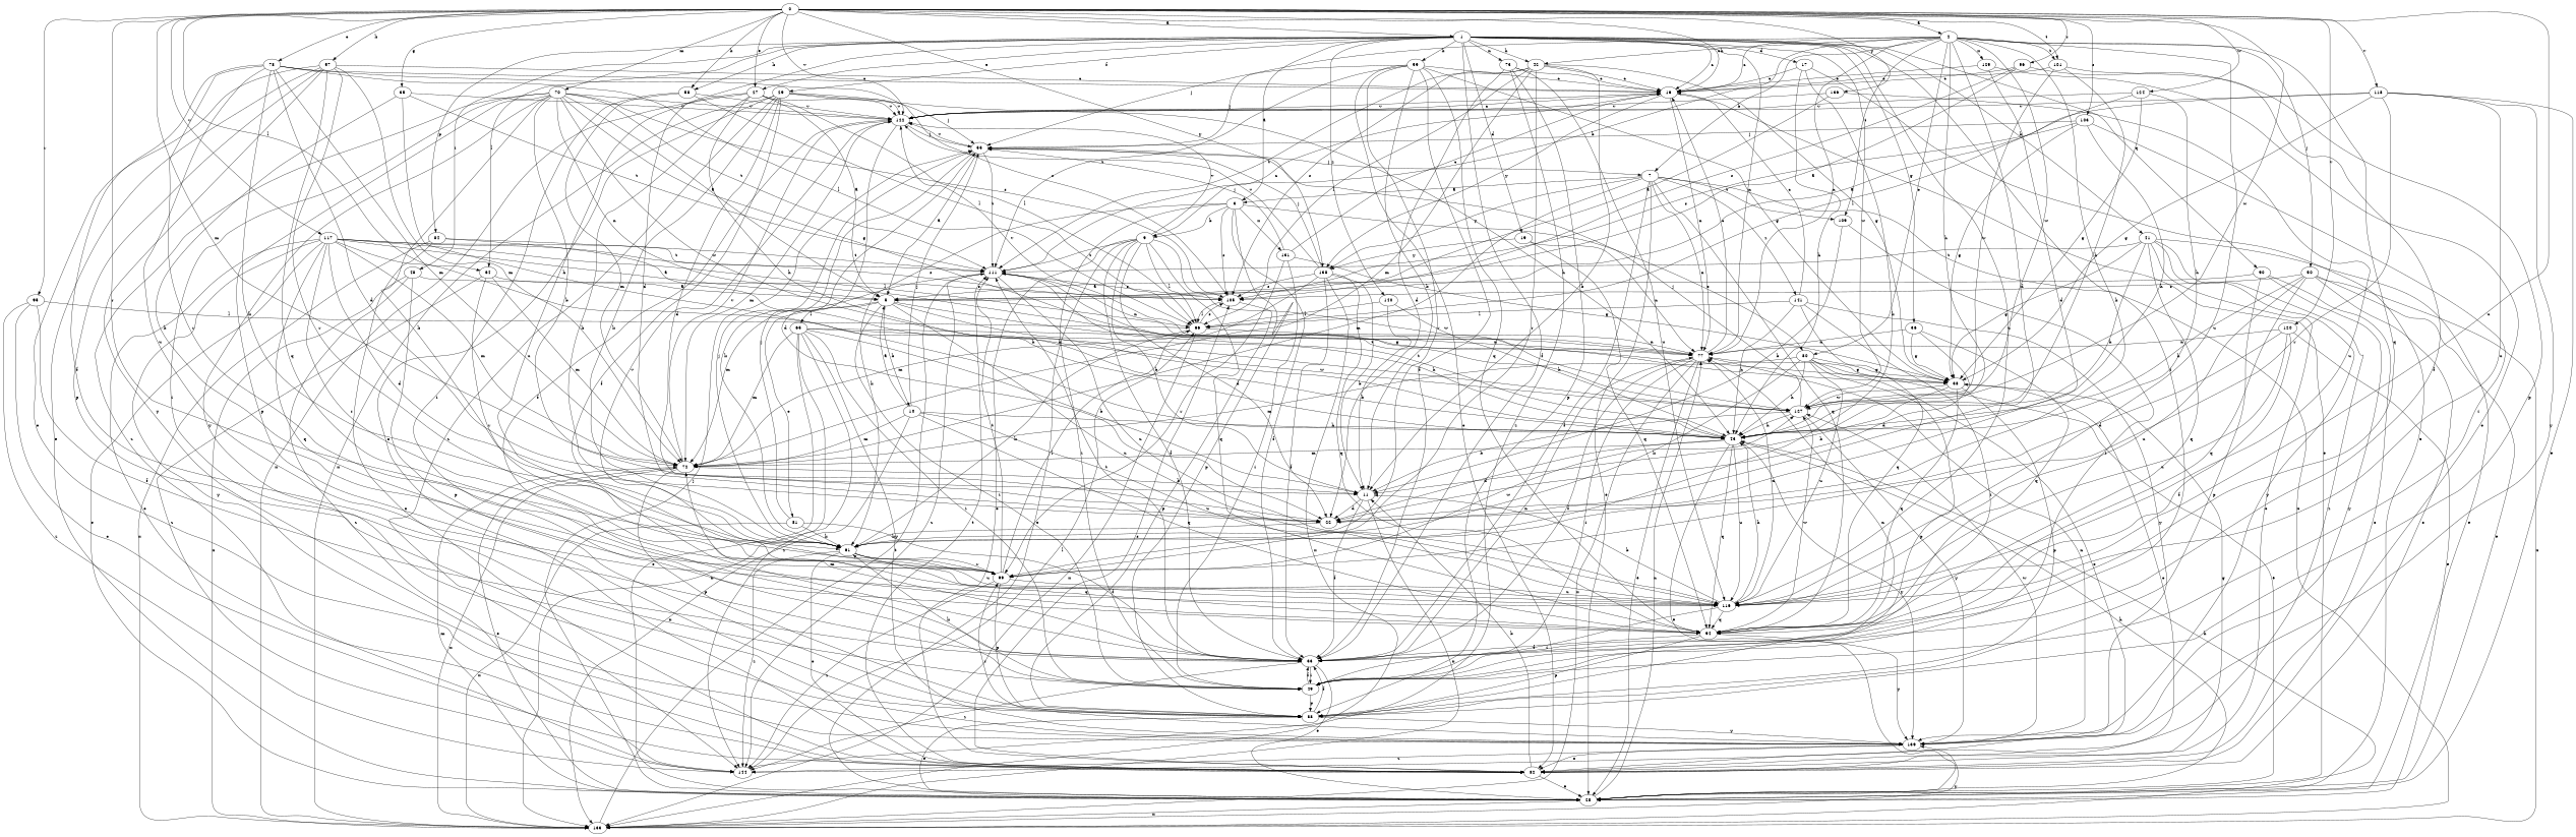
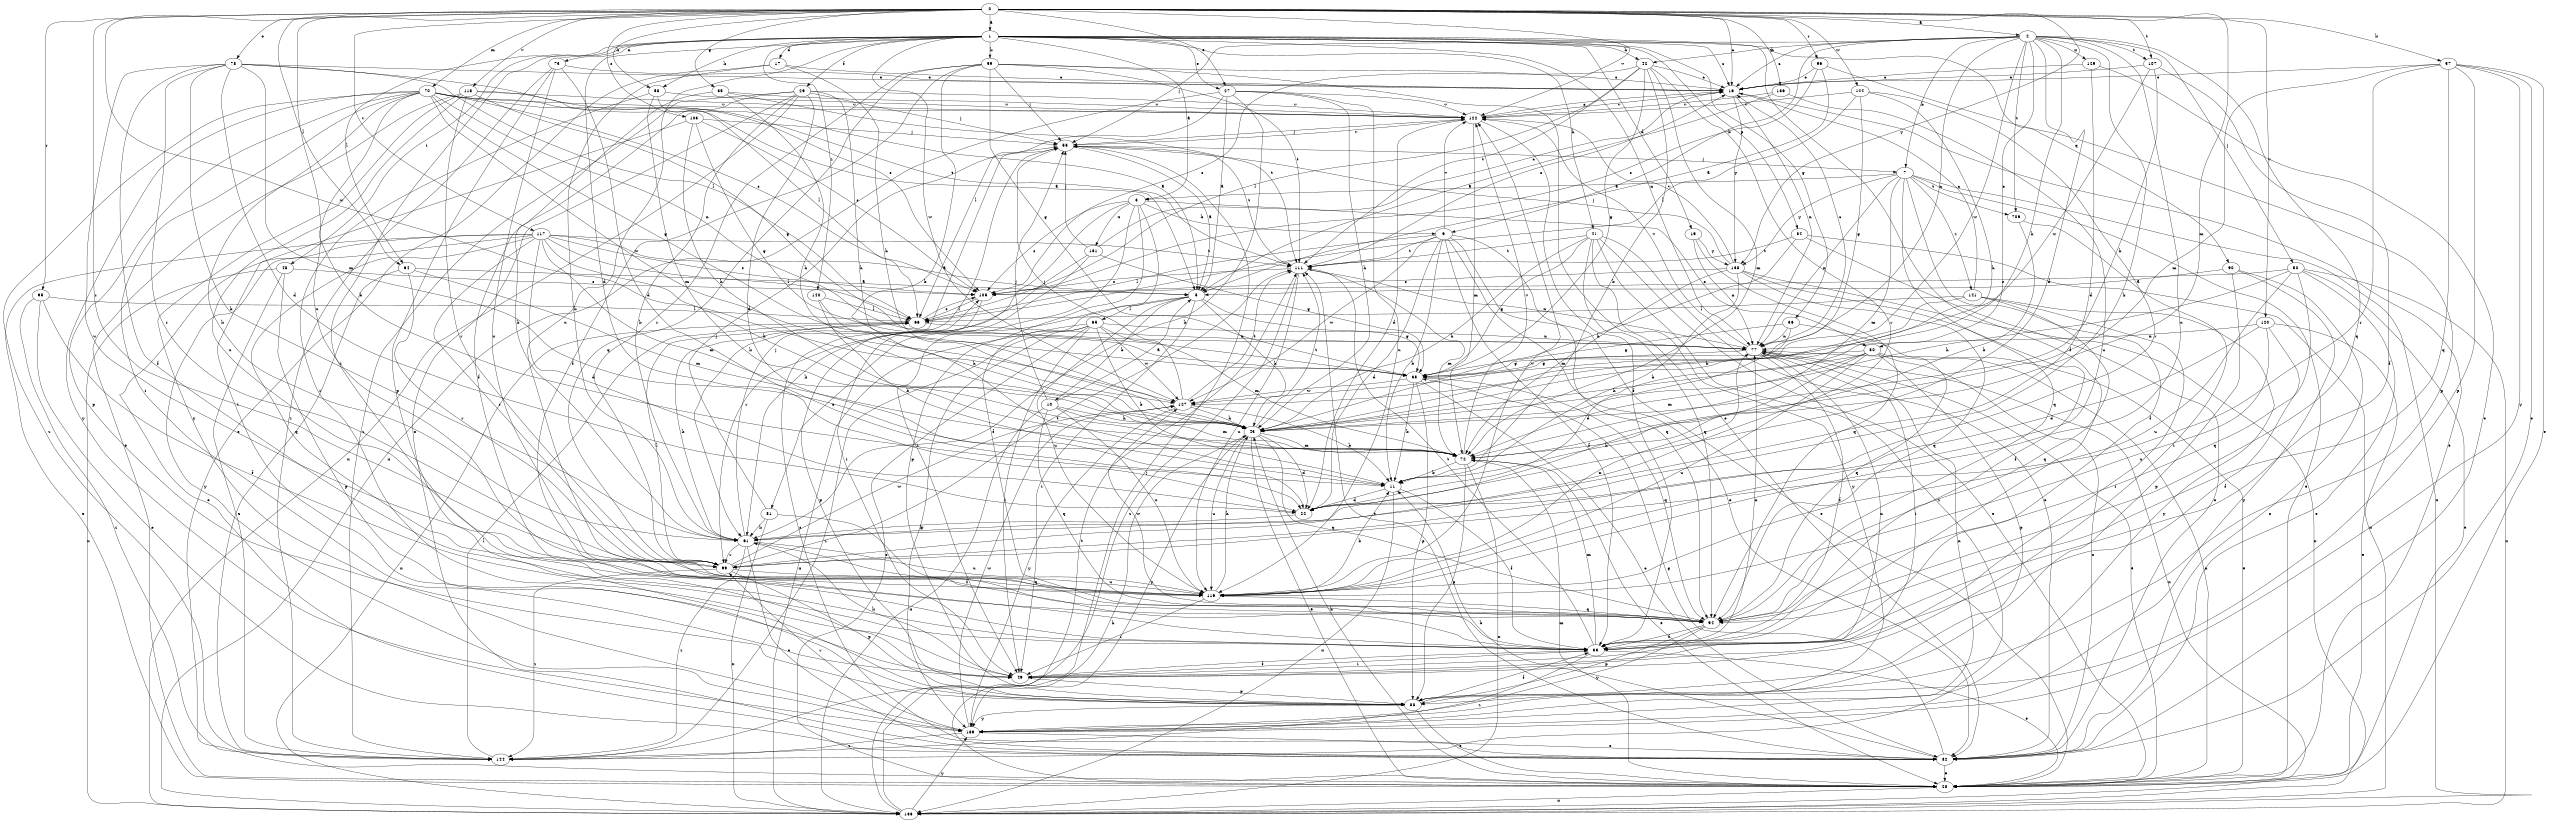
  strict digraph {
    0
    1
    2
    16
    27
    35
    57
    58
    64
    70
    72
    78
    95
    96
    99
    103
-   107 [label=101]
+   107
    116
    117
    118
    120
    122
    124
    127
    136
    138
    3
    17
    19
    22
    29
    33
    36
    41
    42
    48
    49
    59
    73
    77
    84
    90
    140
    7
    9
    43
    50
    55
    61
    80
    94
-   109
+   109 [label=709]
    129
    28
    5
    133
    66
    111
    88
    82
    139
    144
    105
    38
    11
    131
    141
    10
    65
    81
    0 -> 1 [label=a]
    0 -> 2 [label=a]
    0 -> 16 [label=c]
    0 -> 27 [label=e]
    0 -> 35 [label=g]
    0 -> 57 [label=k]
    0 -> 58 [label=k]
    0 -> 64 [label=l]
    0 -> 70 [label=m]
    0 -> 72 [label=m]
    0 -> 78 [label=o]
    0 -> 95 [label=r]
    0 -> 96 [label=r]
    0 -> 99 [label=r]
    0 -> 103 [label=s]
    0 -> 107 [label=t]
    0 -> 116 [label=u]
    0 -> 117 [label=v]
    0 -> 118 [label=v]
    0 -> 120 [label=v]
    0 -> 122 [label=v]
    0 -> 124 [label=w]
    0 -> 127 [label=w]
    0 -> 136 [label=y]
    0 -> 138 [label=y]
    1 -> 16 [label=c]
    1 -> 27 [label=e]
    1 -> 58 [label=k]
    1 -> 64 [label=l]
    1 -> 116 [label=u]
    1 -> 127 [label=w]
    1 -> 3 [label=a]
    1 -> 17 [label=d]
    1 -> 19 [label=d]
    1 -> 22 [label=d]
    1 -> 29 [label=f]
    1 -> 33 [label=f]
    1 -> 36 [label=g]
    1 -> 41 [label=h]
    1 -> 42 [label=h]
    1 -> 48 [label=i]
    1 -> 49 [label=i]
    1 -> 59 [label=k]
    1 -> 73 [label=n]
    1 -> 77 [label=n]
    1 -> 84 [label=p]
    1 -> 90 [label=q]
    1 -> 140 [label=z]
    2 -> 16 [label=c]
    2 -> 107 [label=t]
    2 -> 116 [label=u]
    2 -> 127 [label=w]
    2 -> 22 [label=d]
    2 -> 42 [label=h]
    2 -> 77 [label=n]
    2 -> 7 [label=b]
    2 -> 9 [label=b]
    2 -> 43 [label=h]
    2 -> 50 [label=j]
    2 -> 55 [label=j]
    2 -> 61 [label=k]
    2 -> 80 [label=o]
    2 -> 94 [label=q]
    2 -> 109 [label=t]
    2 -> 129 [label=x]
    16 -> 122 [label=v]
    16 -> 138 [label=y]
    16 -> 77 [label=n]
    16 -> 28 [label=e]
    27 -> 116 [label=u]
    27 -> 122 [label=v]
    27 -> 43 [label=h]
    27 -> 61 [label=k]
    27 -> 5 [label=a]
    27 -> 133 [label=x]
    27 -> 66 [label=l]
    35 -> 122 [label=v]
    35 -> 43 [label=h]
    35 -> 61 [label=k]
    35 -> 111 [label=t]
    57 -> 16 [label=c]
    57 -> 72 [label=m]
    57 -> 99 [label=r]
    57 -> 94 [label=q]
    57 -> 28 [label=e]
    57 -> 88 [label=p]
    57 -> 82 [label=o]
    57 -> 139 [label=y]
    58 -> 72 [label=m]
    58 -> 122 [label=v]
    58 -> 49 [label=i]
    58 -> 66 [label=l]
    64 -> 72 [label=m]
    64 -> 99 [label=r]
    64 -> 5 [label=a]
    64 -> 144 [label=z]
    70 -> 122 [label=v]
    70 -> 127 [label=w]
    70 -> 49 [label=i]
    70 -> 77 [label=n]
    70 -> 61 [label=k]
    70 -> 5 [label=a]
    70 -> 111 [label=t]
    70 -> 88 [label=p]
    70 -> 139 [label=y]
    70 -> 144 [label=z]
    70 -> 105 [label=s]
    70 -> 38 [label=g]
    70 -> 11 [label=b]
    72 -> 122 [label=v]
    72 -> 28 [label=e]
    72 -> 133 [label=x]
    72 -> 88 [label=p]
    72 -> 11 [label=b]
    78 -> 16 [label=c]
    78 -> 72 [label=m]
    78 -> 99 [label=r]
    78 -> 116 [label=u]
    78 -> 22 [label=d]
    78 -> 33 [label=f]
    78 -> 61 [label=k]
    78 -> 66 [label=l]
    78 -> 105 [label=s]
    95 -> 33 [label=f]
    95 -> 66 [label=l]
    95 -> 82 [label=o]
    95 -> 144 [label=z]
    96 -> 16 [label=c]
    96 -> 5 [label=a]
    96 -> 88 [label=p]
    96 -> 105 [label=s]
    99 -> 116 [label=u]
    99 -> 127 [label=w]
    99 -> 66 [label=l]
    99 -> 111 [label=t]
    99 -> 88 [label=p]
    99 -> 144 [label=z]
    103 -> 49 [label=i]
    103 -> 43 [label=h]
    103 -> 55 [label=j]
    103 -> 105 [label=s]
    103 -> 38 [label=g]
    107 -> 16 [label=c]
    107 -> 127 [label=w]
    107 -> 33 [label=f]
    107 -> 43 [label=h]
    116 -> 122 [label=v]
    116 -> 49 [label=i]
    116 -> 77 [label=n]
    116 -> 43 [label=h]
    116 -> 94 [label=q]
    116 -> 11 [label=b]
    117 -> 72 [label=m]
    117 -> 99 [label=r]
    117 -> 22 [label=d]
    117 -> 43 [label=h]
    117 -> 94 [label=q]
    117 -> 28 [label=e]
    117 -> 5 [label=a]
    117 -> 66 [label=l]
    117 -> 111 [label=t]
    117 -> 82 [label=o]
    117 -> 139 [label=y]
    117 -> 105 [label=s]
    118 -> 99 [label=r]
    118 -> 116 [label=u]
    118 -> 122 [label=v]
    118 -> 28 [label=e]
    118 -> 5 [label=a]
    118 -> 139 [label=y]
    118 -> 38 [label=g]
    120 -> 116 [label=u]
    120 -> 22 [label=d]
    120 -> 33 [label=f]
    120 -> 77 [label=n]
    120 -> 28 [label=e]
    122 -> 16 [label=c]
    122 -> 72 [label=m]
    122 -> 22 [label=d]
    122 -> 33 [label=f]
    122 -> 55 [label=j]
+   124 -> 99 [label=r]
    124 -> 122 [label=v]
    124 -> 43 [label=h]
    124 -> 66 [label=l]
    124 -> 38 [label=g]
    127 -> 43 [label=h]
    127 -> 55 [label=j]
    127 -> 111 [label=t]
    127 -> 139 [label=y]
    127 -> 11 [label=b]
    136 -> 116 [label=u]
    136 -> 122 [label=v]
    136 -> 5 [label=a]
    138 -> 72 [label=m]
    138 -> 122 [label=v]
    138 -> 33 [label=f]
    138 -> 55 [label=j]
    138 -> 94 [label=q]
    138 -> 133 [label=x]
    138 -> 105 [label=s]
    138 -> 11 [label=b]
    3 -> 33 [label=f]
    3 -> 49 [label=i]
    3 -> 9 [label=b]
    3 -> 61 [label=k]
    3 -> 80 [label=o]
    3 -> 88 [label=p]
    3 -> 105 [label=s]
    3 -> 131 [label=x]
    17 -> 16 [label=c]
    17 -> 43 [label=h]
    17 -> 61 [label=k]
    17 -> 28 [label=e]
    19 -> 138 [label=y]
    19 -> 77 [label=n]
    19 -> 94 [label=q]
    22 -> 61 [label=k]
    29 -> 122 [label=v]
    29 -> 22 [label=d]
    29 -> 33 [label=f]
    29 -> 43 [label=h]
    29 -> 55 [label=j]
    29 -> 61 [label=k]
    29 -> 133 [label=x]
    29 -> 82 [label=o]
    29 -> 144 [label=z]
    33 -> 72 [label=m]
    33 -> 49 [label=i]
    33 -> 77 [label=n]
    33 -> 28 [label=e]
    33 -> 111 [label=t]
    33 -> 144 [label=z]
    36 -> 22 [label=d]
    36 -> 77 [label=n]
    36 -> 94 [label=q]
    36 -> 38 [label=g]
    41 -> 43 [label=h]
    41 -> 94 [label=q]
    41 -> 28 [label=e]
    41 -> 111 [label=t]
    41 -> 82 [label=o]
    41 -> 139 [label=y]
    41 -> 144 [label=z]
    41 -> 38 [label=g]
    42 -> 16 [label=c]
    42 -> 72 [label=m]
    42 -> 99 [label=r]
    42 -> 66 [label=l]
    42 -> 111 [label=t]
    42 -> 105 [label=s]
    42 -> 38 [label=g]
    42 -> 11 [label=b]
    48 -> 133 [label=x]
    48 -> 88 [label=p]
    48 -> 144 [label=z]
    48 -> 105 [label=s]
    49 -> 33 [label=f]
    49 -> 77 [label=n]
    49 -> 61 [label=k]
    49 -> 88 [label=p]
    59 -> 16 [label=c]
    59 -> 99 [label=r]
    59 -> 33 [label=f]
    59 -> 55 [label=j]
    59 -> 94 [label=q]
    59 -> 111 [label=t]
    59 -> 82 [label=o]
    59 -> 38 [label=g]
    59 -> 11 [label=b]
    73 -> 16 [label=c]
    73 -> 116 [label=u]
    73 -> 22 [label=d]
    73 -> 88 [label=p]
    73 -> 144 [label=z]
    77 -> 16 [label=c]
    77 -> 122 [label=v]
    77 -> 33 [label=f]
    77 -> 49 [label=i]
    77 -> 28 [label=e]
    77 -> 133 [label=x]
    77 -> 38 [label=g]
    84 -> 43 [label=h]
    84 -> 133 [label=x]
    84 -> 111 [label=t]
    84 -> 82 [label=o]
    90 -> 5 [label=a]
    90 -> 88 [label=p]
    90 -> 82 [label=o]
    90 -> 139 [label=y]
    140 -> 43 [label=h]
    140 -> 66 [label=l]
    140 -> 11 [label=b]
    7 -> 72 [label=m]
    7 -> 138 [label=y]
    7 -> 3 [label=a]
    7 -> 33 [label=f]
    7 -> 77 [label=n]
    7 -> 94 [label=q]
    7 -> 109 [label=t]
    7 -> 28 [label=e]
    7 -> 133 [label=x]
    7 -> 141 [label=z]
    9 -> 122 [label=v]
    9 -> 127 [label=w]
    9 -> 22 [label=d]
    9 -> 33 [label=f]
    9 -> 94 [label=q]
    9 -> 28 [label=e]
    9 -> 66 [label=l]
    9 -> 111 [label=t]
    9 -> 82 [label=o]
    9 -> 11 [label=b]
    43 -> 72 [label=m]
    43 -> 116 [label=u]
    43 -> 22 [label=d]
    43 -> 94 [label=q]
    43 -> 28 [label=e]
    43 -> 111 [label=t]
    43 -> 139 [label=y]
    50 -> 116 [label=u]
    50 -> 43 [label=h]
    50 -> 94 [label=q]
    50 -> 28 [label=e]
    50 -> 133 [label=x]
    50 -> 82 [label=o]
    50 -> 105 [label=s]
    55 -> 122 [label=v]
    55 -> 7 [label=j]
    55 -> 61 [label=k]
    55 -> 5 [label=a]
    55 -> 111 [label=t]
    61 -> 99 [label=r]
    61 -> 116 [label=u]
    61 -> 55 [label=j]
    61 -> 94 [label=q]
    61 -> 82 [label=o]
    61 -> 144 [label=z]
    80 -> 72 [label=m]
    80 -> 116 [label=u]
    80 -> 43 [label=h]
    80 -> 61 [label=k]
    80 -> 28 [label=e]
    80 -> 88 [label=p]
    80 -> 82 [label=o]
    80 -> 38 [label=g]
    94 -> 127 [label=w]
    94 -> 33 [label=f]
    94 -> 88 [label=p]
    94 -> 139 [label=y]
    109 -> 49 [label=i]
    109 -> 11 [label=b]
    129 -> 16 [label=c]
    129 -> 22 [label=d]
    129 -> 82 [label=o]
    28 -> 72 [label=m]
    28 -> 77 [label=n]
    28 -> 43 [label=h]
    28 -> 55 [label=j]
    28 -> 133 [label=x]
    5 -> 116 [label=u]
    5 -> 49 [label=i]
    5 -> 43 [label=h]
    5 -> 38 [label=g]
    5 -> 10 [label=b]
    5 -> 65 [label=l]
    5 -> 81 [label=o]
    133 -> 43 [label=h]
    133 -> 111 [label=t]
    133 -> 139 [label=y]
    66 -> 77 [label=n]
    66 -> 61 [label=k]
    66 -> 133 [label=x]
    66 -> 105 [label=s]
    111 -> 16 [label=c]
    111 -> 72 [label=m]
    111 -> 116 [label=u]
    111 -> 77 [label=n]
    111 -> 144 [label=z]
    111 -> 105 [label=s]
    88 -> 33 [label=f]
    88 -> 28 [label=e]
    88 -> 139 [label=y]
    82 -> 28 [label=e]
    82 -> 111 [label=t]
    82 -> 105 [label=s]
    82 -> 38 [label=g]
    82 -> 11 [label=b]
    139 -> 99 [label=r]
    139 -> 127 [label=w]
    139 -> 77 [label=n]
    139 -> 82 [label=o]
    139 -> 144 [label=z]
    144 -> 66 [label=l]
    105 -> 66 [label=l]
    105 -> 88 [label=p]
    38 -> 127 [label=w]
    38 -> 94 [label=q]
    38 -> 88 [label=p]
    38 -> 82 [label=o]
    38 -> 11 [label=b]
    11 -> 22 [label=d]
    11 -> 33 [label=f]
    11 -> 133 [label=x]
    131 -> 16 [label=c]
    131 -> 99 [label=r]
    131 -> 49 [label=i]
    131 -> 55 [label=j]
    131 -> 38 [label=g]
    141 -> 16 [label=c]
    141 -> 49 [label=i]
    141 -> 43 [label=h]
    141 -> 94 [label=q]
    141 -> 66 [label=l]
    141 -> 139 [label=y]
    10 -> 72 [label=m]
    10 -> 116 [label=u]
    10 -> 43 [label=h]
    10 -> 55 [label=j]
    10 -> 94 [label=q]
    10 -> 5 [label=a]
    10 -> 133 [label=x]
    65 -> 72 [label=m]
    65 -> 127 [label=w]
    65 -> 49 [label=i]
    65 -> 77 [label=n]
    65 -> 28 [label=e]
    65 -> 133 [label=x]
    65 -> 139 [label=y]
    65 -> 144 [label=z]
    65 -> 11 [label=b]
    81 -> 33 [label=f]
    81 -> 55 [label=j]
    81 -> 61 [label=k]
    81 -> 133 [label=x]
  }
